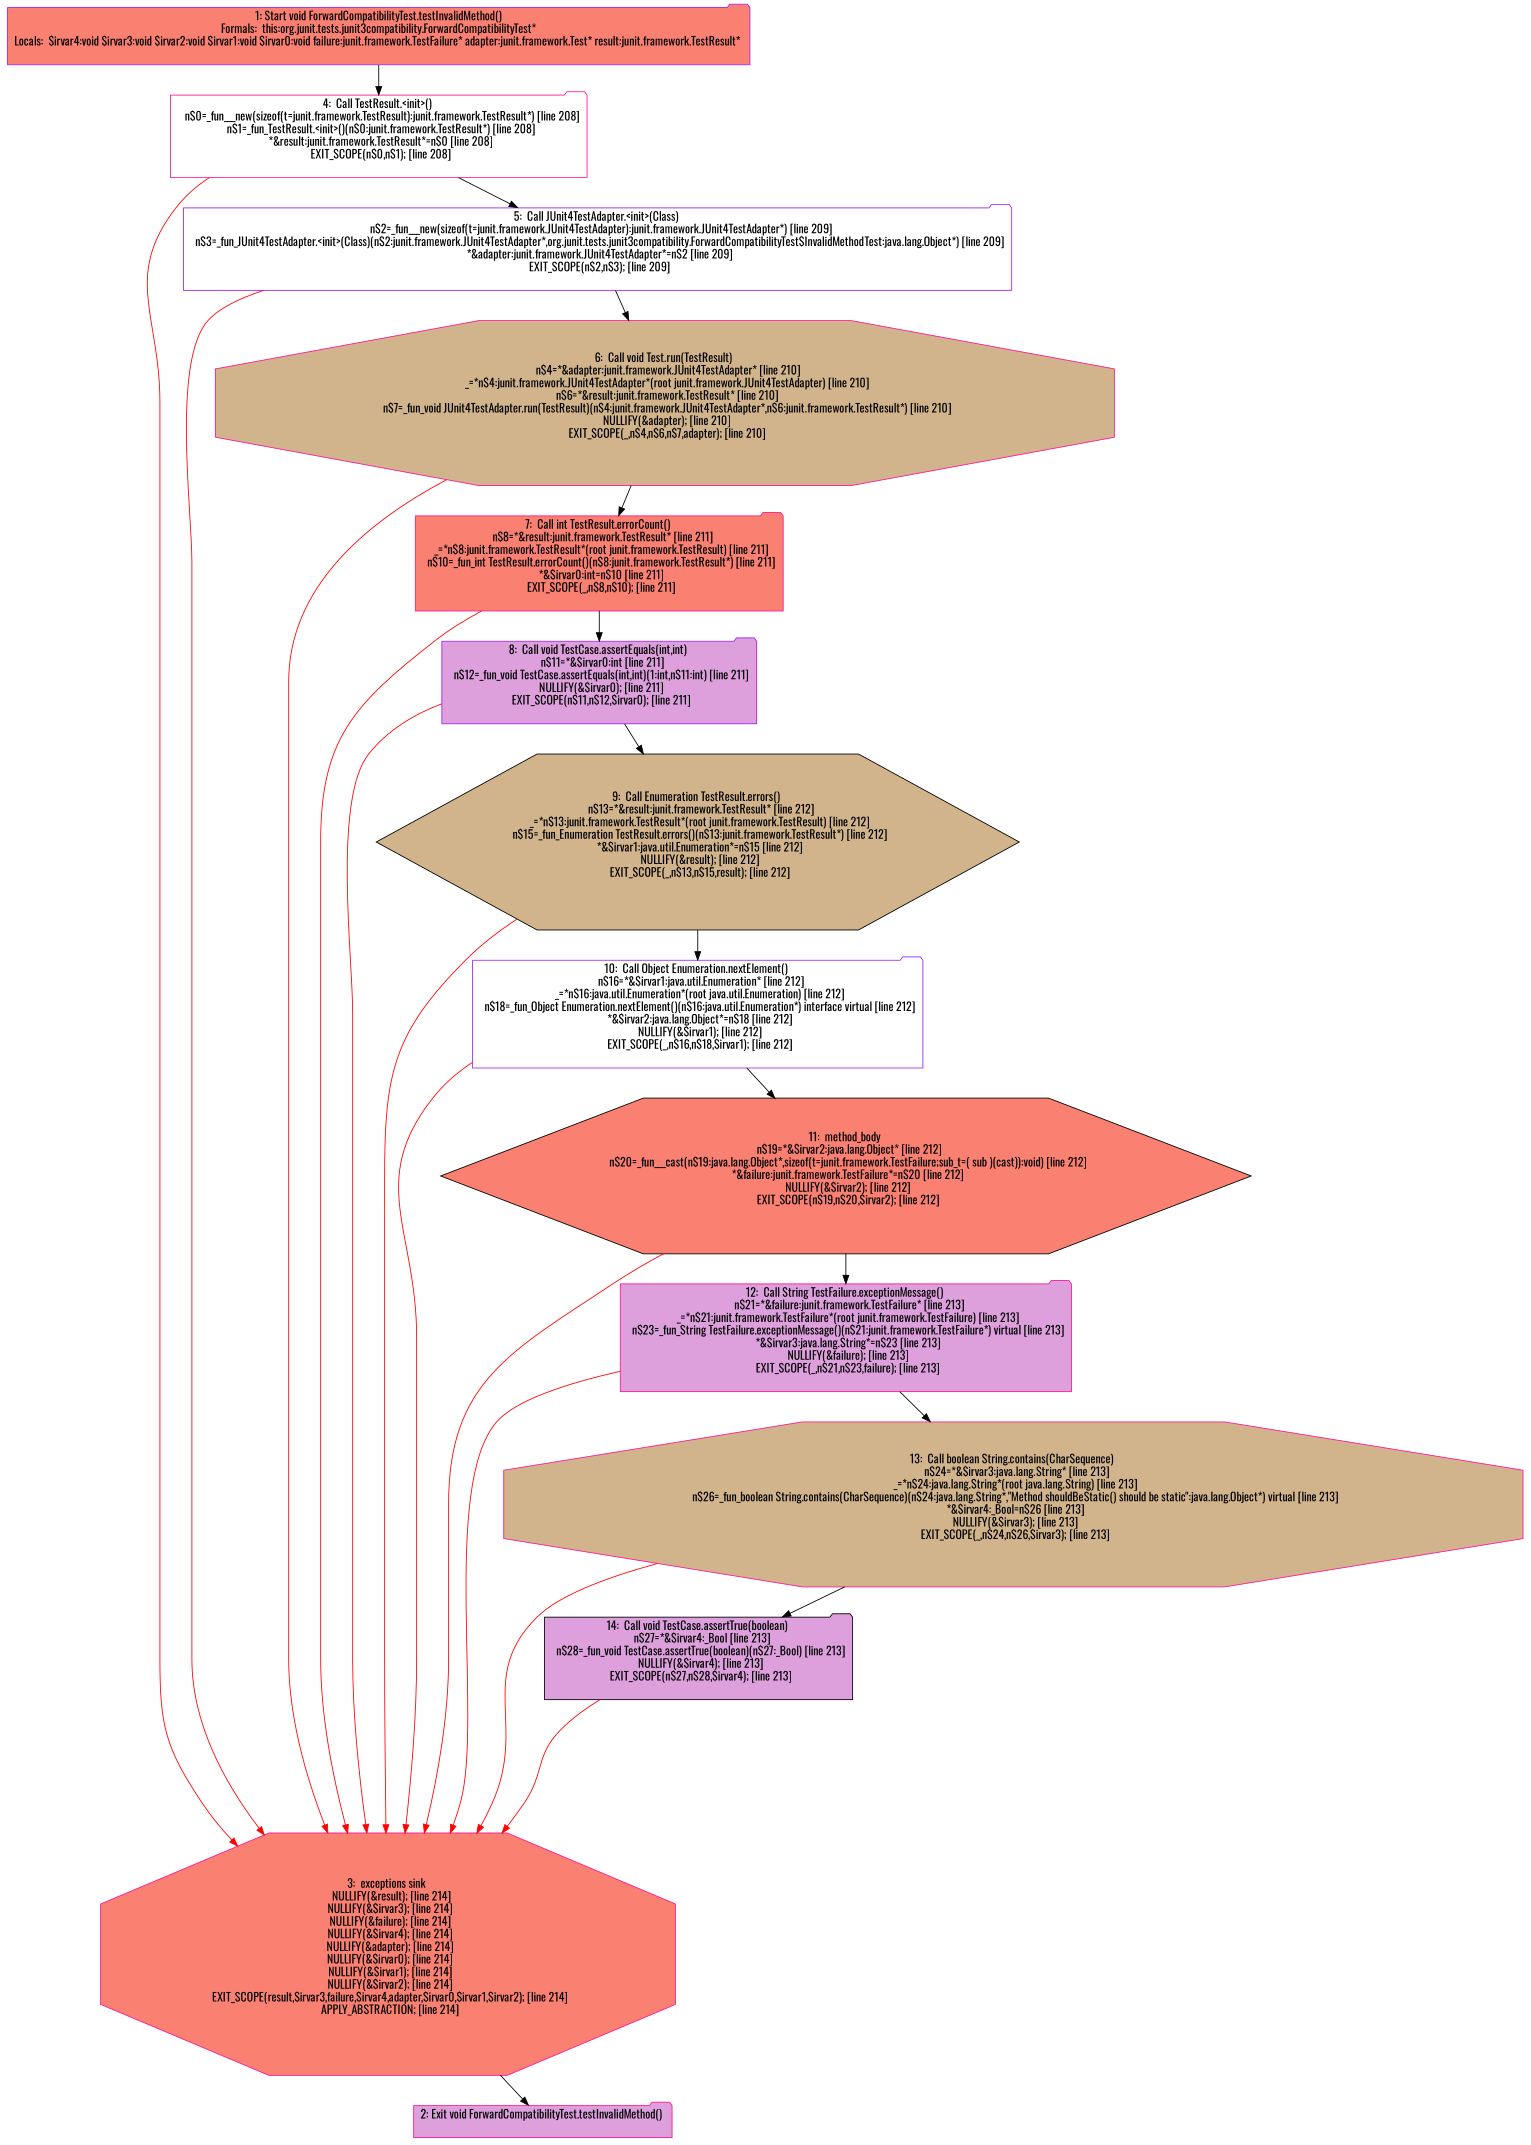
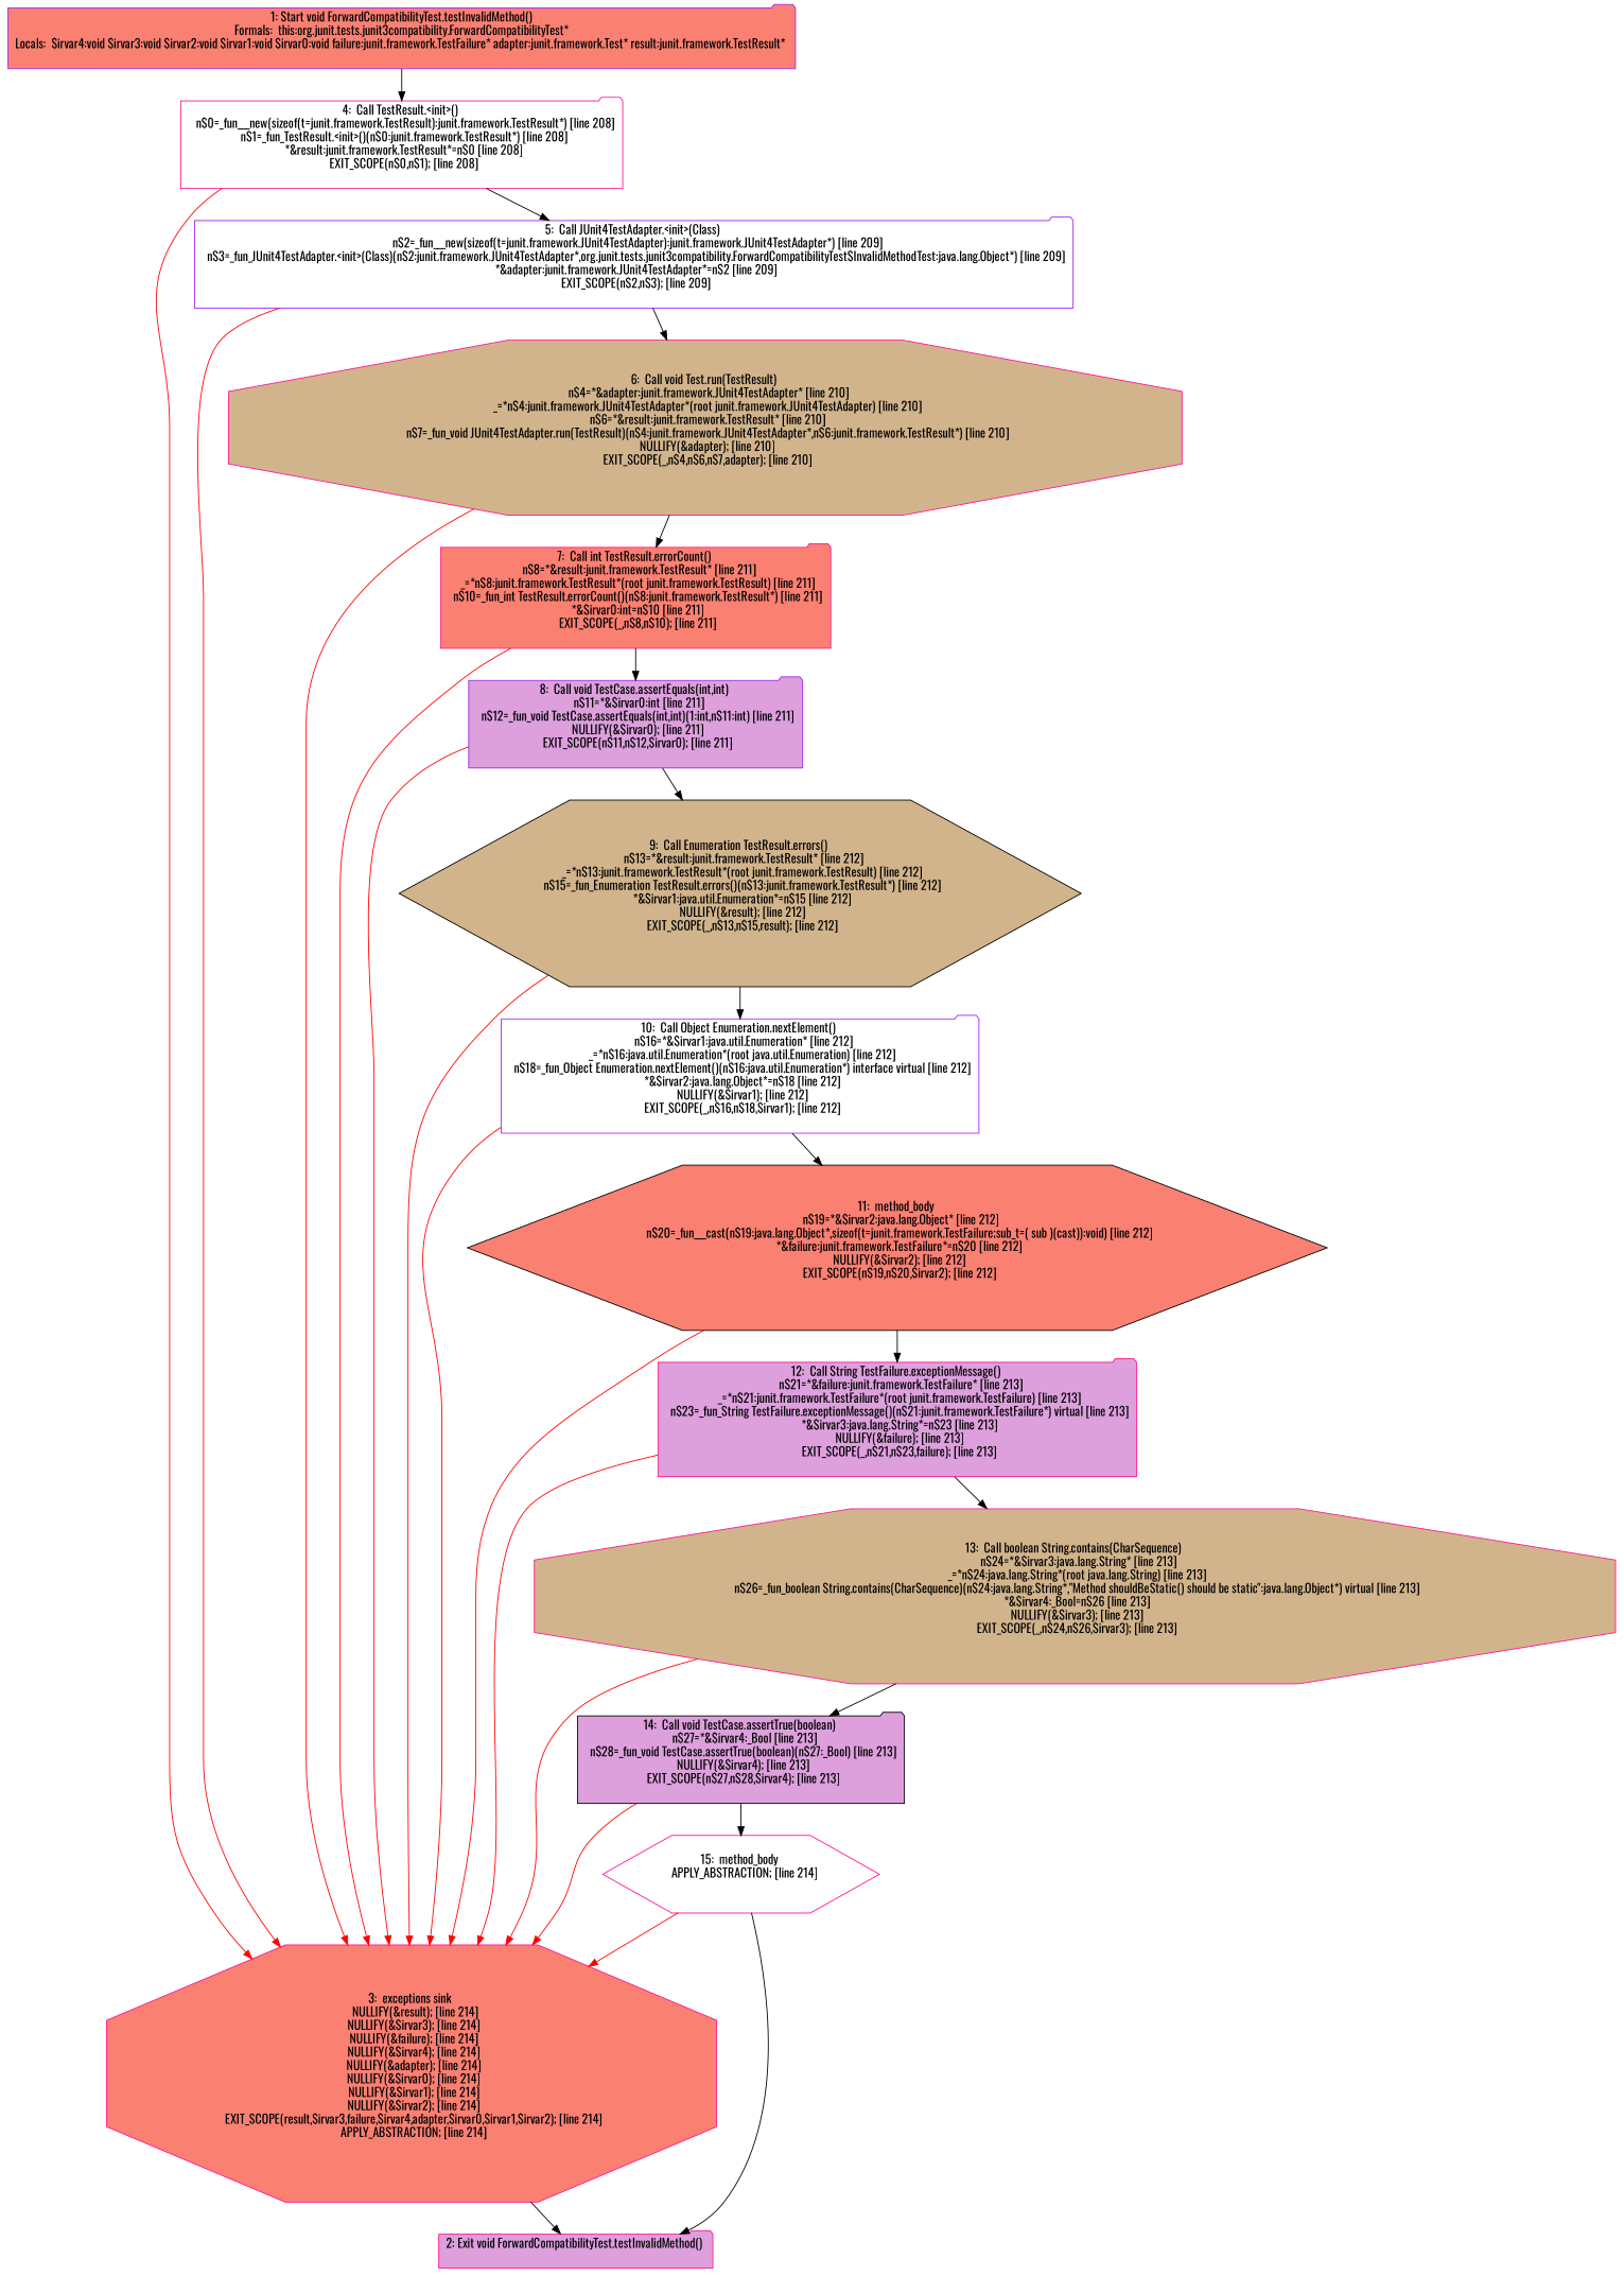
  digraph {
    fontname=Oswald
    node [color=deeppink style=filled fillcolor=salmon shape=folder fontname=Oswald]
    edge [fontname=Oswald]
    n1 [color=purple label="1: Start void ForwardCompatibilityTest.testInvalidMethod()\nFormals:  this:org.junit.tests.junit3compatibility.ForwardCompatibilityTest*\nLocals:  $irvar4:void $irvar3:void $irvar2:void $irvar1:void $irvar0:void failure:junit.framework.TestFailure* adapter:junit.framework.Test* result:junit.framework.TestResult* \n  "]
    n2 [label="4:  Call TestResult.<init>() \n   n$0=_fun___new(sizeof(t=junit.framework.TestResult):junit.framework.TestResult*) [line 208]\n  n$1=_fun_TestResult.<init>()(n$0:junit.framework.TestResult*) [line 208]\n  *&result:junit.framework.TestResult*=n$0 [line 208]\n  EXIT_SCOPE(n$0,n$1); [line 208]\n " fillcolor=white]
    n3 [label="3:  exceptions sink \n   NULLIFY(&result); [line 214]\n  NULLIFY(&$irvar3); [line 214]\n  NULLIFY(&failure); [line 214]\n  NULLIFY(&$irvar4); [line 214]\n  NULLIFY(&adapter); [line 214]\n  NULLIFY(&$irvar0); [line 214]\n  NULLIFY(&$irvar1); [line 214]\n  NULLIFY(&$irvar2); [line 214]\n  EXIT_SCOPE(result,$irvar3,failure,$irvar4,adapter,$irvar0,$irvar1,$irvar2); [line 214]\n  APPLY_ABSTRACTION; [line 214]\n " shape=octagon]
    n4 [label="5:  Call JUnit4TestAdapter.<init>(Class) \n   n$2=_fun___new(sizeof(t=junit.framework.JUnit4TestAdapter):junit.framework.JUnit4TestAdapter*) [line 209]\n  n$3=_fun_JUnit4TestAdapter.<init>(Class)(n$2:junit.framework.JUnit4TestAdapter*,org.junit.tests.junit3compatibility.ForwardCompatibilityTest$InvalidMethodTest:java.lang.Object*) [line 209]\n  *&adapter:junit.framework.JUnit4TestAdapter*=n$2 [line 209]\n  EXIT_SCOPE(n$2,n$3); [line 209]\n " fillcolor=white color=purple]
    n5 [label="2: Exit void ForwardCompatibilityTest.testInvalidMethod() \n  " fillcolor=plum]
    n6 [label="6:  Call void Test.run(TestResult) \n   n$4=*&adapter:junit.framework.JUnit4TestAdapter* [line 210]\n  _=*n$4:junit.framework.JUnit4TestAdapter*(root junit.framework.JUnit4TestAdapter) [line 210]\n  n$6=*&result:junit.framework.TestResult* [line 210]\n  n$7=_fun_void JUnit4TestAdapter.run(TestResult)(n$4:junit.framework.JUnit4TestAdapter*,n$6:junit.framework.TestResult*) [line 210]\n  NULLIFY(&adapter); [line 210]\n  EXIT_SCOPE(_,n$4,n$6,n$7,adapter); [line 210]\n " shape=octagon fillcolor=tan]
    n7 [label="7:  Call int TestResult.errorCount() \n   n$8=*&result:junit.framework.TestResult* [line 211]\n  _=*n$8:junit.framework.TestResult*(root junit.framework.TestResult) [line 211]\n  n$10=_fun_int TestResult.errorCount()(n$8:junit.framework.TestResult*) [line 211]\n  *&$irvar0:int=n$10 [line 211]\n  EXIT_SCOPE(_,n$8,n$10); [line 211]\n "]
    n8 [label="8:  Call void TestCase.assertEquals(int,int) \n   n$11=*&$irvar0:int [line 211]\n  n$12=_fun_void TestCase.assertEquals(int,int)(1:int,n$11:int) [line 211]\n  NULLIFY(&$irvar0); [line 211]\n  EXIT_SCOPE(n$11,n$12,$irvar0); [line 211]\n " fillcolor=plum color=purple]
    n9 [label="9:  Call Enumeration TestResult.errors() \n   n$13=*&result:junit.framework.TestResult* [line 212]\n  _=*n$13:junit.framework.TestResult*(root junit.framework.TestResult) [line 212]\n  n$15=_fun_Enumeration TestResult.errors()(n$13:junit.framework.TestResult*) [line 212]\n  *&$irvar1:java.util.Enumeration*=n$15 [line 212]\n  NULLIFY(&result); [line 212]\n  EXIT_SCOPE(_,n$13,n$15,result); [line 212]\n " shape=hexagon fillcolor=tan color=black]
    n10 [label="10:  Call Object Enumeration.nextElement() \n   n$16=*&$irvar1:java.util.Enumeration* [line 212]\n  _=*n$16:java.util.Enumeration*(root java.util.Enumeration) [line 212]\n  n$18=_fun_Object Enumeration.nextElement()(n$16:java.util.Enumeration*) interface virtual [line 212]\n  *&$irvar2:java.lang.Object*=n$18 [line 212]\n  NULLIFY(&$irvar1); [line 212]\n  EXIT_SCOPE(_,n$16,n$18,$irvar1); [line 212]\n " fillcolor=white color=purple]
    n11 [label="11:  method_body \n   n$19=*&$irvar2:java.lang.Object* [line 212]\n  n$20=_fun___cast(n$19:java.lang.Object*,sizeof(t=junit.framework.TestFailure;sub_t=( sub )(cast)):void) [line 212]\n  *&failure:junit.framework.TestFailure*=n$20 [line 212]\n  NULLIFY(&$irvar2); [line 212]\n  EXIT_SCOPE(n$19,n$20,$irvar2); [line 212]\n " shape=hexagon color=black]
    n12 [label="12:  Call String TestFailure.exceptionMessage() \n   n$21=*&failure:junit.framework.TestFailure* [line 213]\n  _=*n$21:junit.framework.TestFailure*(root junit.framework.TestFailure) [line 213]\n  n$23=_fun_String TestFailure.exceptionMessage()(n$21:junit.framework.TestFailure*) virtual [line 213]\n  *&$irvar3:java.lang.String*=n$23 [line 213]\n  NULLIFY(&failure); [line 213]\n  EXIT_SCOPE(_,n$21,n$23,failure); [line 213]\n " fillcolor=plum]
    n13 [label="13:  Call boolean String.contains(CharSequence) \n   n$24=*&$irvar3:java.lang.String* [line 213]\n  _=*n$24:java.lang.String*(root java.lang.String) [line 213]\n  n$26=_fun_boolean String.contains(CharSequence)(n$24:java.lang.String*,\"Method shouldBeStatic() should be static\":java.lang.Object*) virtual [line 213]\n  *&$irvar4:_Bool=n$26 [line 213]\n  NULLIFY(&$irvar3); [line 213]\n  EXIT_SCOPE(_,n$24,n$26,$irvar3); [line 213]\n " shape=octagon fillcolor=tan]
    n14 [label="14:  Call void TestCase.assertTrue(boolean) \n   n$27=*&$irvar4:_Bool [line 213]\n  n$28=_fun_void TestCase.assertTrue(boolean)(n$27:_Bool) [line 213]\n  NULLIFY(&$irvar4); [line 213]\n  EXIT_SCOPE(n$27,n$28,$irvar4); [line 213]\n " fillcolor=plum color=black]
+   n15 [label="15:  method_body \n   APPLY_ABSTRACTION; [line 214]\n " shape=hexagon fillcolor=white]
    n1 -> n2
    n2 -> n3 [color=red]
    n2 -> n4
    n3 -> n5
    n4 -> n3 [color=red]
    n4 -> n6
    n6 -> n3 [color=red]
    n6 -> n7
    n7 -> n3 [color=red]
    n7 -> n8
    n8 -> n3 [color=red]
    n8 -> n9
    n9 -> n3 [color=red]
    n9 -> n10
    n10 -> n3 [color=red]
    n10 -> n11
    n11 -> n3 [color=red]
    n11 -> n12
    n12 -> n3 [color=red]
    n12 -> n13
    n13 -> n3 [color=red]
    n13 -> n14
    n14 -> n3 [color=red]
+   n14 -> n15
+   n15 -> n3 [color=red]
+   n15 -> n5
  }
